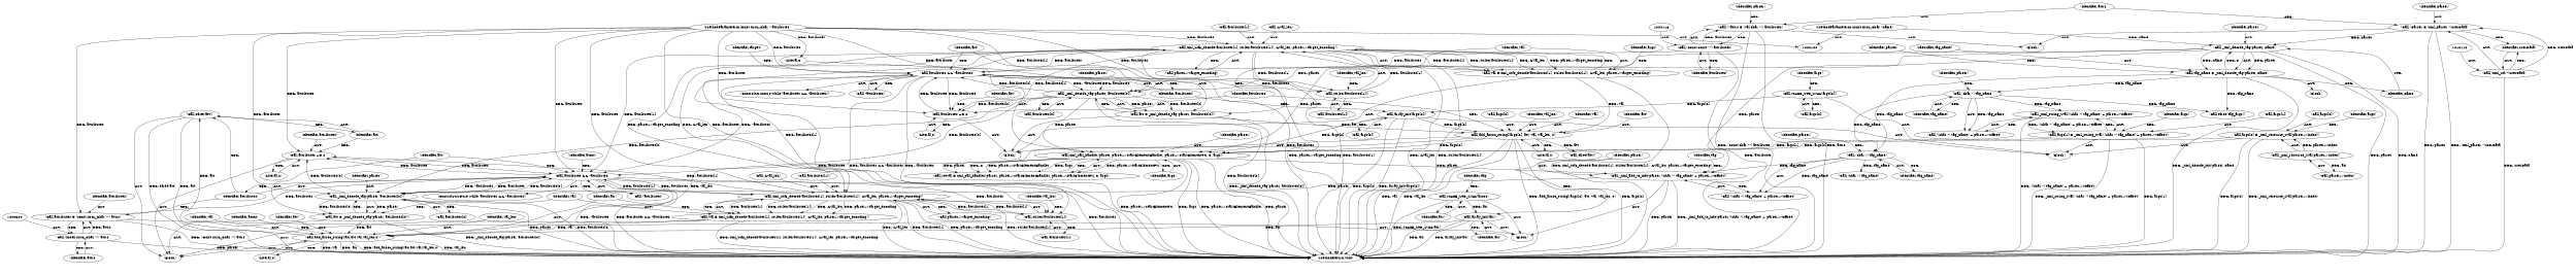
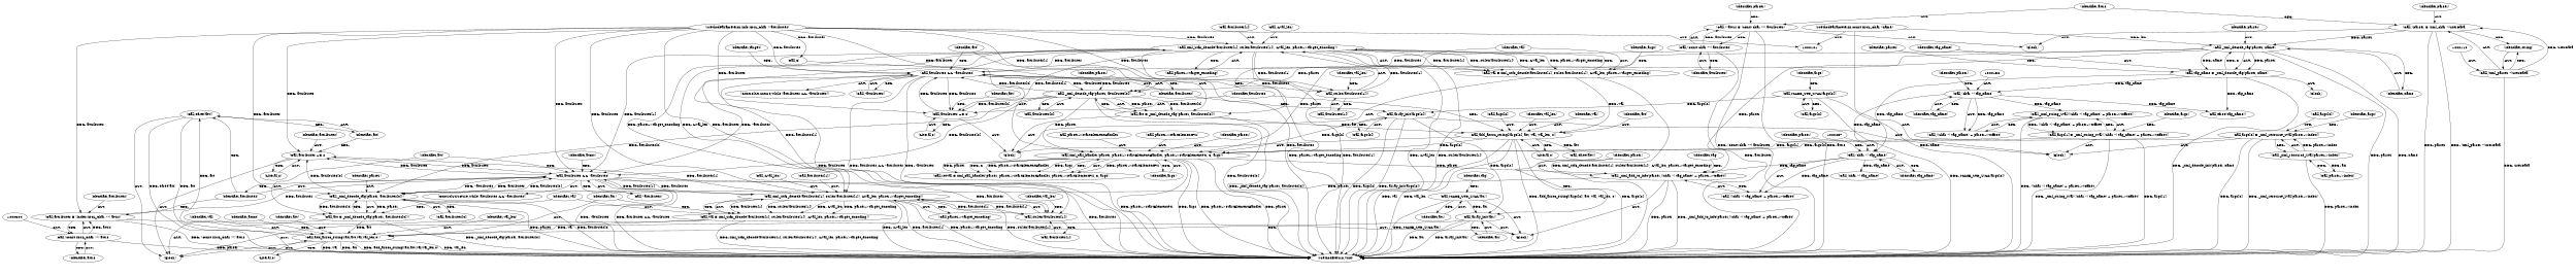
  digraph {
    n1 [label="(Call,efree(att))"]
    n2 [label="(Block,)"]
    n3 [label="(Identifier,att)"]
    n4 [label="(MethodReturn,void)"]
    n5 [label="(Call,attributes += 2)"]
    n6 [label="(Call,add_assoc_stringl(atr,att,val,val_len,0))"]
    n7 [label="(Literal,0)"]
    n8 [label="(Call,array_init(atr))"]
    n9 [label="(Block,)"]
    n10 [label="(Identifier,atr)"]
-   n11 [label="(Call,MAKE_STD_ZVAL(assoc))"]
+   n11 [label="(Call,MAKE_STD_ZVAL(atr))"]
    n12 [label="(Identifier,atr)"]
    n13 [label="(Call,att = _xml_decode_tag(parser, attributes[0]))"]
    n14 [label="(Call,_xml_decode_tag(parser, attributes[0]))"]
    n15 [label="(Call,attributes && *attributes)"]
    n16 [label="(Call,attributes[0])"]
    n17 [label="(Call,xml_utf8_decode(attributes[1], strlen(attributes[1]), &val_len, parser->target_encoding))"]
    n18 [label="(Call,strlen(attributes[1]))"]
    n19 [label="(Identifier,attributes)"]
    n20 [label="(Call,*attributes)"]
    n21 [label="(ControlStructure,while (attributes && *attributes))"]
    n22 [label="(Literal,2)"]
    n23 [label="(Call,_xml_add_to_info(parser,((char *) tag_name) + parser->toffset))"]
    n24 [label="(Call,((char *) tag_name) + parser->toffset)"]
    n25 [label="(Call,xml_call_handler(parser, parser->startElementHandler, parser->startElementPtr, 3, args))"]
    n26 [label="(Identifier,args)"]
    n27 [label="(Call,retval = xml_call_handler(parser, parser->startElementHandler, parser->startElementPtr, 3, args))"]
    n28 [label="(Call,_xml_decode_tag(parser, attributes[0]))"]
    n29 [label="(Call,attributes && *attributes)"]
    n30 [label="(Call,attributes += 2)"]
    n31 [label="(Call,att = _xml_decode_tag(parser, attributes[0]))"]
    n32 [label="(Call,attributes[0])"]
    n33 [label="(Call,xml_utf8_decode(attributes[1], strlen(attributes[1]), &val_len, parser->target_encoding))"]
    n34 [label="(Call,strlen(attributes[1]))"]
    n35 [label="(Call,*attributes)"]
    n36 [label="(ControlStructure,while (attributes && *attributes))"]
    n37 [label="(Identifier,attributes)"]
    n38 [label="(Literal,2)"]
    n39 [label="(Block,)"]
    n40 [label="(Call,add_assoc_stringl(args[2], att, val, val_len, 0))"]
    n41 [label="(Call,_xml_decode_tag(parser, name))"]
    n42 [label="(Call,tag_name = _xml_decode_tag(parser, name))"]
    n43 [label="(Identifier,name)"]
    n44 [label="(Call,(char *) tag_name)"]
    n45 [label="(Call,(char *) tag_name)"]
-   n46 [label="(Call,efree(tag_args))"]
+   n46 [label="(Call,efree(tag_name))"]
    n47 [label="(Block,)"]
-   n48 [label="(Call,*parser = (xml_parser *)userData)"]
+   n48 [label="(Call,*parser = (xml_char *)userData)"]
    n49 [label="(Block,)"]
-   n50 [label="(Identifier,userData)"]
-   n51 [label="(Call,(xml_utf *)userData)"]
+   n50 [label="(Identifier,string)"]
+   n51 [label="(Call,(xml_parser *)userData)"]
    n52 [label="(MethodParameterIn,const XML_Char *name)"]
-   1000101 [label=1000100]
+   1000101
    n54 [label="(Call,val = xml_utf8_decode(attributes[1], strlen(attributes[1]), &val_len, parser->target_encoding))"]
    n55 [label="(Call,parser->target_encoding)"]
    n56 [label="(Call,attributes[1])"]
    n57 [label="(Call,array_init(args[2]))"]
-   n58 [label="(Call,(const const **) attributes)"]
-   n59 [label="(Call,**attrs = (val char **) attributes)"]
+   n58 [label="(Call,(const char **) attributes)"]
+   n59 [label="(Call,**attrs = (const char **) attributes)"]
    n60 [label="(Identifier,attributes)"]
-   n61 [label="(MethodParameterIn,const XML_Char **attributes)"]
-   n62 [label="(Call,attributes = (const XML_Char **) attrs)"]
-   n63 [label="(Literal,3)"]
+   n61 [label="(MethodParameterIn,info XML_Char **attributes)"]
+   n62 [label="(Call,attributes = (index XML_Char **) attrs)"]
+   n63 [label="(Call,3)"]
    n64 [label="(Call,val = xml_utf8_decode(attributes[1], strlen(attributes[1]), &val_len, parser->target_encoding))"]
    n65 [label="(Call,parser->target_encoding)"]
    n66 [label="(Call,attributes[1])"]
-   n67 [label="(Call,(index XML_Char **) attrs)"]
+   n67 [label="(Call,(const XML_Char **) attrs)"]
    n68 [label="(Call,args[0] = _xml_resource_zval(parser->index))"]
    n69 [label="(Call,_xml_resource_zval(parser->index))"]
    n70 [label="(Block,)"]
    n71 [label="(Call,parser->index)"]
    n72 [label="(Call,args[2])"]
    n73 [label="(Literal,0)"]
    n74 [label="(Call,efree(att))"]
    n75 [label="(Call,MAKE_STD_ZVAL(args[2]))"]
    n76 [label="(Call,args[2])"]
    n77 [label="(Call,args[1] = _xml_string_zval(((char *) tag_name) + parser->toffset))"]
    n78 [label="(Call,_xml_string_zval(((char *) tag_name) + parser->toffset))"]
    n79 [label="(Call,((char *) tag_name) + parser->toffset)"]
    n80 [label="(Identifier,tag_name)"]
    n81 [label="(Call,(char *) tag_name)"]
    n82 [label="(Identifier,tag_name)"]
    n83 [label="(Identifier,attrs)"]
    n84 [label="(Identifier,parser)"]
    n85 [label="(Identifier,args)"]
    n86 [label="(Identifier,attrs)"]
    n87 [label="(Identifier,parser)"]
    n88 [label="(Identifier,att)"]
    n89 [label="(Identifier,att)"]
    n90 [label="(Identifier,att)"]
+   n91 [label="(Call,parser->startElementPtr)"]
    n92 [label="(Identifier,parser)"]
    n93 [label="(Identifier,val_len)"]
    n94 [label="(Identifier,attributes)"]
    n95 [label="(Identifier,parser)"]
    n96 [label="(Identifier,attributes)"]
    n97 [label="(Identifier,target)"]
    n98 [label="(Identifier,parser)"]
    n99 [label="(Call,attributes[1])"]
-   n100 [label="(Call,args[1])"]
    n101 [label="(Identifier,parser)"]
    n102 [label="(Identifier,att)"]
    n103 [label="(Identifier,att)"]
    n104 [label="(Call,&val_len)"]
    n105 [label="(Identifier,tag_name)"]
    n106 [label="(Call,args[0])"]
    n107 [label="(Identifier,parser)"]
    n108 [label="(Identifier,args)"]
    n109 [label="(Identifier,val_len)"]
    n110 [label="(Identifier,val)"]
    n111 [label="(Identifier,tag)"]
    n112 [label="(Identifier,atr)"]
    n113 [label="(Call,args[2])"]
    n114 [label="(Call,&val_len)"]
    n115 [label="(Identifier,val)"]
    n116 [label="(Identifier,atcnt)"]
    n117 [label="(Identifier,parser)"]
    n118 [label="(Call,attributes[1])"]
    n119 [label="(Identifier,val_len)"]
    n120 [label="(Identifier,val)"]
    n121 [label="(Identifier,val_len)"]
    n122 [label="(Identifier,attributes)"]
    n123 [label="(Identifier,parser)"]
    n124 [label="(Identifier,args)"]
    n125 [label="(Identifier,args)"]
    n126 [label="(Identifier,parser)"]
    n127 [label="(Identifier,val)"]
    n128 [label="(Identifier,atcnt)"]
    n129 [label="(Identifier,tag)"]
-   1000110 [label=1010110]
-   1000116
+   n130 [label="(Call,parser->startElementHandler)"]
+   1000110
+   1000156
+   1000257
    1000304
    n1 -> n2 [label="AST: "]
    n1 -> n3 [label="CFG: "]
    n1 -> n4 [label="DDG: att"]
    n1 -> n4 [label="DDG: efree(att)"]
    n3 -> n1 [label="AST: "]
    n3 -> n5 [label="CFG: "]
    n5 -> n2 [label="AST: "]
    n5 -> n15 [label="DDG: attributes"]
    n5 -> n22 [label="CFG: "]
    n6 -> n1 [label="DDG: att"]
    n6 -> n2 [label="AST: "]
    n6 -> n4 [label="DDG: add_assoc_stringl(atr,att,val,val_len,0)"]
    n6 -> n4 [label="DDG: val_len"]
    n6 -> n4 [label="DDG: val"]
    n6 -> n4 [label="DDG: atr"]
    n6 -> n7 [label="CFG: "]
    n7 -> n6 [label="AST: "]
    n8 -> n4 [label="DDG: array_init(atr)"]
    n8 -> n4 [label="DDG: atr"]
-   n8 -> n6 [label="DDG: atr"]
+   n8 -> n6 [label="CFG: "]
    n8 -> n9 [label="AST: "]
    n8 -> n10 [label="CFG: "]
    n10 -> n8 [label="AST: "]
    n11 -> n4 [label="DDG: MAKE_STD_ZVAL(atr)"]
    n11 -> n8 [label="DDG: atr"]
    n11 -> n9 [label="AST: "]
    n11 -> n12 [label="CFG: "]
    n12 -> n11 [label="AST: "]
    n13 -> n2 [label="AST: "]
    n13 -> n4 [label="DDG: _xml_decode_tag(parser, attributes[0])"]
    n13 -> n6 [label="DDG: att"]
    n13 -> n14 [label="CFG: "]
    n14 -> n4 [label="DDG: attributes[0]"]
    n14 -> n4 [label="DDG: parser"]
    n14 -> n5 [label="DDG: attributes[0]"]
    n14 -> n13 [label="AST: "]
    n14 -> n13 [label="DDG: parser"]
    n14 -> n13 [label="DDG: attributes[0]"]
    n14 -> n15 [label="DDG: attributes[0]"]
    n14 -> n16 [label="CFG: "]
    n15 -> n4 [label="DDG: *attributes"]
    n15 -> n4 [label="DDG: attributes && *attributes"]
    n15 -> n4 [label="DDG: attributes"]
    n15 -> n5 [label="DDG: attributes"]
    n15 -> n14 [label="DDG: *attributes"]
    n15 -> n14 [label="DDG: attributes"]
    n15 -> n17 [label="DDG: attributes"]
    n15 -> n18 [label="DDG: attributes"]
    n15 -> n19 [label="CFG: "]
    n15 -> n20 [label="CFG: "]
    n15 -> n21 [label="AST: "]
    n16 -> n14 [label="AST: "]
    n17 -> n4 [label="DDG: parser->target_encoding"]
    n17 -> n4 [label="DDG: &val_len"]
    n17 -> n4 [label="DDG: attributes[1]"]
    n17 -> n4 [label="DDG: strlen(attributes[1])"]
    n17 -> n5 [label="DDG: attributes[1]"]
    n17 -> n15 [label="DDG: attributes[1]"]
    n17 -> n18 [label="DDG: attributes[1]"]
    n17 -> n64 [label="AST: "]
    n17 -> n64 [label="DDG: attributes[1]"]
    n17 -> n64 [label="DDG: strlen(attributes[1])"]
    n17 -> n64 [label="DDG: &val_len"]
    n17 -> n64 [label="DDG: parser->target_encoding"]
    n17 -> n65 [label="CFG: "]
    n18 -> n17 [label="AST: "]
    n18 -> n17 [label="DDG: attributes[1]"]
    n18 -> n66 [label="CFG: "]
    n19 -> n1 [label="CFG: "]
    n19 -> n15 [label="AST: "]
    n19 -> n62 [label="CFG: "]
    n20 -> n15 [label="AST: "]
    n22 -> n5 [label="AST: "]
    n23 -> n4 [label="DDG: _xml_add_to_info(parser,((char *) tag_name) + parser->toffset)"]
    n23 -> n4 [label="DDG: parser"]
    n23 -> n9 [label="AST: "]
    n23 -> n14 [label="DDG: parser"]
    n23 -> n24 [label="CFG: "]
    n24 -> n23 [label="AST: "]
    n25 -> n4 [label="DDG: parser"]
    n25 -> n4 [label="DDG: parser->startElementPtr"]
    n25 -> n4 [label="DDG: args"]
    n25 -> n4 [label="DDG: parser->startElementHandler"]
    n25 -> n23 [label="DDG: parser"]
    n25 -> n26 [label="CFG: "]
    n25 -> n27 [label="AST: "]
    n25 -> n27 [label="DDG: parser->startElementPtr"]
    n25 -> n27 [label="DDG: parser"]
    n25 -> n27 [label="DDG: 3"]
    n25 -> n27 [label="DDG: parser->startElementHandler"]
    n25 -> n27 [label="DDG: args"]
    n26 -> n25 [label="AST: "]
    n27 -> n25 [label="CFG: "]
    n28 -> n4 [label="DDG: attributes[0]"]
    n28 -> n14 [label="DDG: attributes[0]"]
    n28 -> n15 [label="DDG: attributes[0]"]
    n28 -> n25 [label="DDG: parser"]
    n28 -> n29 [label="DDG: attributes[0]"]
    n28 -> n30 [label="DDG: attributes[0]"]
    n28 -> n31 [label="AST: "]
    n28 -> n31 [label="DDG: parser"]
    n28 -> n31 [label="DDG: attributes[0]"]
    n28 -> n32 [label="CFG: "]
    n29 -> n4 [label="DDG: *attributes"]
    n29 -> n4 [label="DDG: attributes"]
    n29 -> n4 [label="DDG: attributes && *attributes"]
    n29 -> n15 [label="DDG: *attributes"]
    n29 -> n28 [label="DDG: *attributes"]
    n29 -> n28 [label="DDG: attributes"]
    n29 -> n30 [label="DDG: attributes"]
    n29 -> n33 [label="DDG: attributes"]
    n29 -> n34 [label="DDG: attributes"]
    n29 -> n35 [label="CFG: "]
    n29 -> n36 [label="AST: "]
    n29 -> n37 [label="CFG: "]
    n30 -> n29 [label="DDG: attributes"]
    n30 -> n38 [label="CFG: "]
    n30 -> n39 [label="AST: "]
    n31 -> n4 [label="DDG: _xml_decode_tag(parser, attributes[0])"]
    n31 -> n28 [label="CFG: "]
    n31 -> n39 [label="AST: "]
    n31 -> n40 [label="DDG: att"]
    n32 -> n28 [label="AST: "]
    n33 -> n4 [label="DDG: strlen(attributes[1])"]
    n33 -> n4 [label="DDG: parser->target_encoding"]
    n33 -> n4 [label="DDG: attributes[1]"]
    n33 -> n4 [label="DDG: &val_len"]
    n33 -> n15 [label="DDG: attributes[1]"]
    n33 -> n17 [label="DDG: &val_len"]
    n33 -> n17 [label="DDG: parser->target_encoding"]
    n33 -> n18 [label="DDG: attributes[1]"]
    n33 -> n29 [label="DDG: attributes[1]"]
    n33 -> n30 [label="DDG: attributes[1]"]
    n33 -> n34 [label="DDG: attributes[1]"]
    n33 -> n54 [label="AST: "]
    n33 -> n54 [label="DDG: attributes[1]"]
    n33 -> n54 [label="DDG: strlen(attributes[1])"]
    n33 -> n54 [label="DDG: &val_len"]
    n33 -> n54 [label="DDG: parser->target_encoding"]
    n33 -> n55 [label="CFG: "]
    n34 -> n33 [label="AST: "]
    n34 -> n33 [label="DDG: attributes[1]"]
    n34 -> n56 [label="CFG: "]
    n35 -> n29 [label="AST: "]
    n37 -> n29 [label="AST: "]
    n37 -> n57 [label="CFG: "]
    n38 -> n30 [label="AST: "]
    n40 -> n4 [label="DDG: val_len"]
    n40 -> n4 [label="DDG: add_assoc_stringl(args[2], att, val, val_len, 0)"]
    n40 -> n4 [label="DDG: args[2]"]
    n40 -> n4 [label="DDG: val"]
-   n40 -> n6 [label="DDG: val_len"]
    n40 -> n25 [label="DDG: args[2]"]
    n40 -> n39 [label="AST: "]
    n40 -> n73 [label="CFG: "]
    n40 -> n74 [label="DDG: att"]
    n41 -> n4 [label="DDG: parser"]
    n41 -> n4 [label="DDG: name"]
    n41 -> n23 [label="DDG: parser"]
    n41 -> n25 [label="DDG: parser"]
    n41 -> n28 [label="DDG: parser"]
    n41 -> n42 [label="AST: "]
    n41 -> n42 [label="DDG: parser"]
    n41 -> n42 [label="DDG: name"]
-   n42 -> n43 [label="CFG: "]
+   n41 -> n43 [label="CFG: "]
    n42 -> n4 [label="DDG: _xml_decode_init(parser, name)"]
    n42 -> n41 [label="DDG: 3"]
    n42 -> n44 [label="DDG: tag_name"]
    n42 -> n45 [label="DDG: tag_name"]
    n42 -> n46 [label="DDG: tag_name"]
    n42 -> n47 [label="AST: "]
-   n43 -> n41 [label="STD: "]
+   n43 -> n41 [label="AST: "]
    n44 -> n45 [label="DDG: tag_name"]
    n44 -> n46 [label="DDG: tag_name"]
    n44 -> n78 [label="DDG: tag_name"]
    n44 -> n79 [label="AST: "]
    n44 -> n79 [label="DDG: tag_name"]
    n44 -> n80 [label="CFG: "]
    n45 -> n23 [label="DDG: tag_name"]
    n45 -> n24 [label="AST: "]
    n45 -> n24 [label="DDG: tag_name"]
    n45 -> n81 [label="DDG: tag_name"]
    n45 -> n82 [label="CFG: "]
    n48 -> n4 [label="DDG: parser"]
    n48 -> n4 [label="DDG: (xml_parser *)userData"]
    n48 -> n41 [label="DDG: parser"]
    n48 -> n49 [label="AST: "]
    n48 -> n50 [label="CFG: "]
    n50 -> n51 [label="AST: "]
    n51 -> n4 [label="DDG: userData"]
    n51 -> n48 [label="AST: "]
    n51 -> n48 [label="DDG: userData"]
    n51 -> n50 [label="CFG: "]
-   n52 -> n41 [label="DDG: name"]
+   n52 -> n4 [label="DDG: name"]
+   n52 -> n41 [label="DDG: len"]
    n52 -> 1000101 [label="AST: "]
    n54 -> n4 [label="DDG: xml_utf8_decode(attributes[1], strlen(attributes[1]), &val_len, parser->target_encoding)"]
    n54 -> n33 [label="CFG: "]
    n54 -> n39 [label="AST: "]
    n54 -> n40 [label="DDG: val"]
    n55 -> n33 [label="AST: "]
    n56 -> n34 [label="AST: "]
    n57 -> n4 [label="DDG: args[2]"]
    n57 -> n4 [label="DDG: array_init(args[2])"]
    n57 -> n25 [label="DDG: args[2]"]
-   n57 -> n40 [label="DDG: args[2]"]
+   n57 -> n8 [label="DDG: args[2]"]
    n57 -> n70 [label="AST: "]
    n57 -> n72 [label="CFG: "]
    n58 -> n4 [label="DDG: attributes"]
    n58 -> n29 [label="DDG: attributes"]
    n58 -> n59 [label="AST: "]
    n58 -> n59 [label="DDG: attributes"]
    n58 -> n60 [label="CFG: "]
    n59 -> n4 [label="DDG: attrs"]
    n59 -> n4 [label="DDG: (const char **) attributes"]
    n59 -> n49 [label="AST: "]
    n59 -> n58 [label="CFG: "]
    n60 -> n58 [label="AST: "]
    n61 -> n4 [label="DDG: attributes"]
    n61 -> n5 [label="DDG: attributes"]
    n61 -> n14 [label="DDG: attributes"]
    n61 -> n15 [label="DDG: attributes"]
    n61 -> n17 [label="DDG: attributes"]
    n61 -> n18 [label="DDG: attributes"]
    n61 -> n28 [label="DDG: attributes"]
    n61 -> n29 [label="DDG: attributes"]
    n61 -> n30 [label="DDG: attributes"]
    n61 -> n33 [label="DDG: attributes"]
    n61 -> n34 [label="DDG: attributes"]
    n61 -> 1000101 [label="AST: "]
    n61 -> n62 [label="DDG: attributes"]
    n61 -> n63 [label="DDG: attributes"]
    n62 -> n4 [label="DDG: (const XML_Char **) attrs"]
    n62 -> n9 [label="AST: "]
    n62 -> n15 [label="DDG: attributes"]
    n62 -> n67 [label="CFG: "]
    n63 -> n25 [label="AST: "]
    n64 -> n2 [label="AST: "]
    n64 -> n4 [label="DDG: xml_utf8_decode(attributes[1], strlen(attributes[1]), &val_len, parser->target_encoding)"]
    n64 -> n6 [label="DDG: val"]
    n64 -> n17 [label="CFG: "]
    n65 -> n17 [label="AST: "]
    n66 -> n18 [label="AST: "]
    n67 -> n4 [label="DDG: parser"]
    n67 -> n62 [label="AST: "]
    n67 -> n62 [label="DDG: attrs"]
    n67 -> n83 [label="CFG: "]
    n68 -> n4 [label="DDG: args[0]"]
    n68 -> n4 [label="DDG: _xml_resource_zval(parser->index)"]
    n68 -> n25 [label="DDG: args[0]"]
+   n68 -> n69 [label="CFG: "]
    n68 -> n70 [label="AST: "]
+   n69 -> n4 [label="DDG: parser->index"]
    n69 -> n68 [label="AST: "]
    n69 -> n68 [label="DDG: parser->index"]
    n69 -> n71 [label="DDG: atr"]
-   n71 -> n69 [label="AST: "]
+   n71 -> n69 [label="DDG: "]
    n72 -> n57 [label="AST: "]
    n73 -> n40 [label="AST: "]
+   n75 -> n4 [label="DDG: MAKE_STD_ZVAL(args[2])"]
    n75 -> n57 [label="DDG: args[2]"]
    n75 -> n70 [label="AST: "]
    n75 -> n76 [label="CFG: "]
    n76 -> n75 [label="AST: "]
    n77 -> n4 [label="DDG: _xml_string_zval(((char *) tag_name) + parser->toffset)"]
    n77 -> n4 [label="DDG: args[1]"]
    n77 -> n25 [label="DDG: args[1]"]
    n77 -> n70 [label="AST: "]
    n77 -> n78 [label="CFG: "]
    n78 -> n4 [label="DDG: ((char *) tag_name) + parser->toffset"]
    n78 -> n77 [label="AST: "]
    n78 -> n77 [label="DDG: ((char *) tag_name) + parser->toffset"]
    n78 -> n79 [label="CFG: "]
    n79 -> n78 [label="AST: "]
    n80 -> n44 [label="AST: "]
    n82 -> n45 [label="AST: "]
    n83 -> n67 [label="AST: "]
    n84 -> n48 [label="AST: "]
    n85 -> n54 [label="CFG: "]
    n86 -> n48 [label="CFG: "]
    n86 -> n59 [label="AST: "]
    n87 -> n8 [label="CFG: "]
    n87 -> n23 [label="AST: "]
    n88 -> n29 [label="CFG: "]
    n88 -> n31 [label="AST: "]
    n89 -> n13 [label="AST: "]
    n89 -> n15 [label="CFG: "]
    n90 -> n6 [label="AST: "]
+   n91 -> n25 [label="AST: "]
    n92 -> n41 [label="AST: "]
    n93 -> n18 [label="CFG: "]
    n94 -> n30 [label="AST: "]
    n94 -> n40 [label="CFG: "]
    n95 -> n59 [label="CFG: "]
    n96 -> n62 [label="AST: "]
    n97 -> n29 [label="CFG: "]
    n98 -> n28 [label="AST: "]
    n99 -> n17 [label="AST: "]
-   n100 -> n77 [label="AST: "]
    n101 -> n44 [label="CFG: "]
    n102 -> n40 [label="AST: "]
    n103 -> n30 [label="CFG: "]
    n104 -> n17 [label="AST: "]
    n105 -> n42 [label="AST: "]
-   n106 -> n68 [label="AST: "]
+   n106 -> n68 [label="STD: "]
    n107 -> n14 [label="AST: "]
    n108 -> n68 [label="CFG: "]
    n109 -> n34 [label="CFG: "]
    n110 -> n13 [label="CFG: "]
    n110 -> n64 [label="AST: "]
    n111 -> n23 [label="CFG: "]
    n112 -> n6 [label="AST: "]
    n112 -> n64 [label="CFG: "]
    n113 -> n40 [label="AST: "]
    n114 -> n33 [label="AST: "]
    n115 -> n31 [label="CFG: "]
    n115 -> n54 [label="AST: "]
    n116 -> n15 [label="CFG: "]
    n117 -> n25 [label="AST: "]
    n118 -> n33 [label="AST: "]
    n119 -> n40 [label="AST: "]
    n120 -> n40 [label="AST: "]
    n121 -> n6 [label="AST: "]
    n122 -> n5 [label="AST: "]
    n123 -> n42 [label="CFG: "]
    n124 -> n77 [label="CFG: "]
    n125 -> n75 [label="CFG: "]
    n126 -> n45 [label="CFG: "]
    n127 -> n6 [label="AST: "]
    n128 -> n6 [label="CFG: "]
    n129 -> n11 [label="CFG: "]
+   n130 -> n25 [label="AST: "]
    1000110 -> n51 [label="AST: "]
-   1000116 -> n58 [label="AST: "]
+   1000156 -> n44 [label="AST: "]
+   1000257 -> n45 [label="AST: "]
    1000304 -> n67 [label="AST: "]
  }
